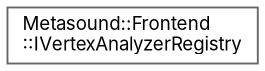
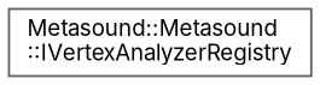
  digraph {
    rankdir=TB
    fontname=Inter
-   n1 [color=grey40 fillcolor=white fontname=Inter fontsize=10 height=0.2 label="Metasound::Frontend\l::IVertexAnalyzerRegistry" shape=box style=filled width=0.4]
+   n1 [color=grey40 fillcolor=white fontname=Inter fontsize=10 height=0.2 label="Metasound::Metasound\l::IVertexAnalyzerRegistry" shape=box style=filled width=0.4]
  }
